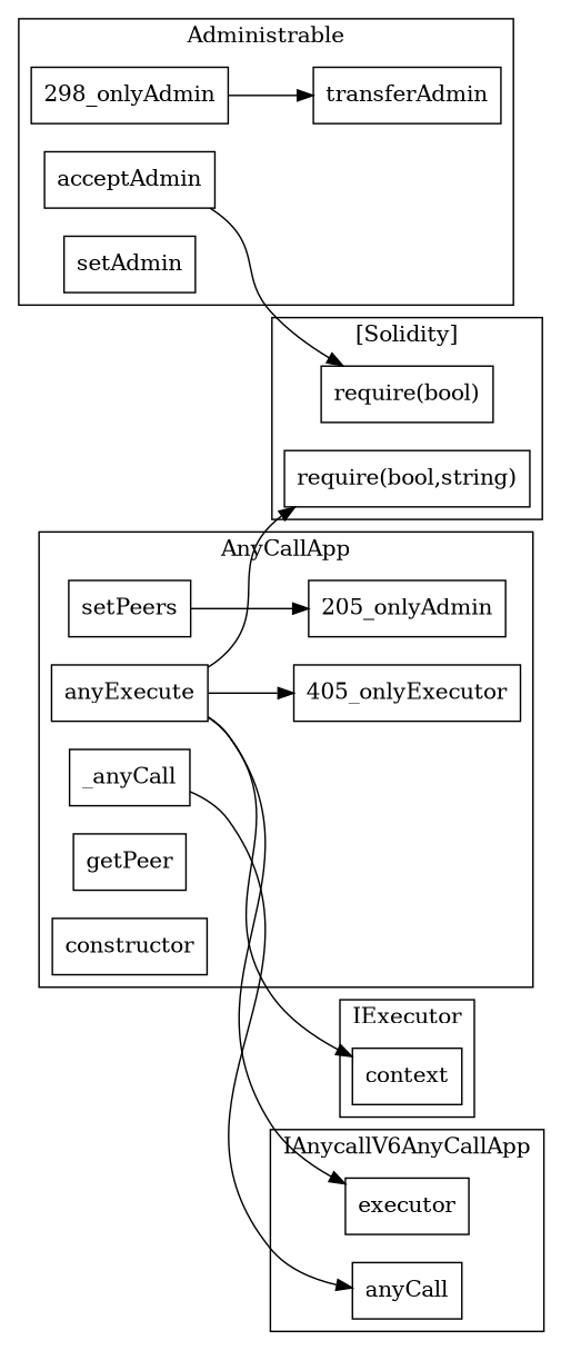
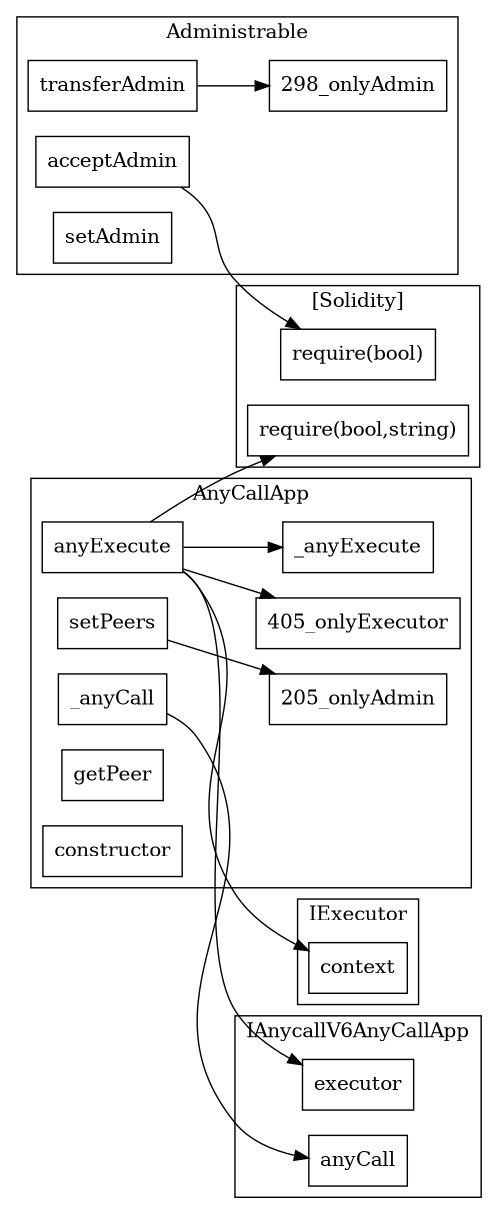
  strict digraph {
    rankdir=LR
    node [shape=box]
    n1 [label=acceptAdmin]
    n2 [label=transferAdmin]
    "298_onlyAdmin"
    n4 [label=setAdmin]
    n5 [label=context]
    n6 [label=anyExecute]
+   n7 [label=_anyExecute]
    n8 [label="405_onlyExecutor"]
    n9 [label=_anyCall]
    n10 [label=setPeers]
    "205_onlyAdmin"
    n12 [label=getPeer]
    n13 [label=constructor]
    n14 [label=anyCall]
    n15 [label=executor]
    "require(bool)"
    "require(bool,string)"
    subgraph cluster_1 {
      label=Administrable
      n1
      n2
      "298_onlyAdmin"
      n4
    }
    subgraph cluster_2 {
      label=IExecutor
      n5
    }
    subgraph cluster_3 {
      label=AnyCallApp
      n6
+     n7
      n8
      n9
      n10
      "205_onlyAdmin"
      n12
      n13
    }
    subgraph cluster_4 {
      label=IAnycallV6AnyCallApp
      n14
      n15
    }
    subgraph cluster_5 {
      label="[Solidity]"
      "require(bool)"
      "require(bool,string)"
    }
    n1 -> "require(bool)"
-   "298_onlyAdmin" -> n2
+   n2 -> "298_onlyAdmin"
    n6 -> n5
+   n6 -> n7
    n6 -> n8
    n6 -> n15
    n6 -> "require(bool,string)"
    n9 -> n14
    n10 -> "205_onlyAdmin"
  }
